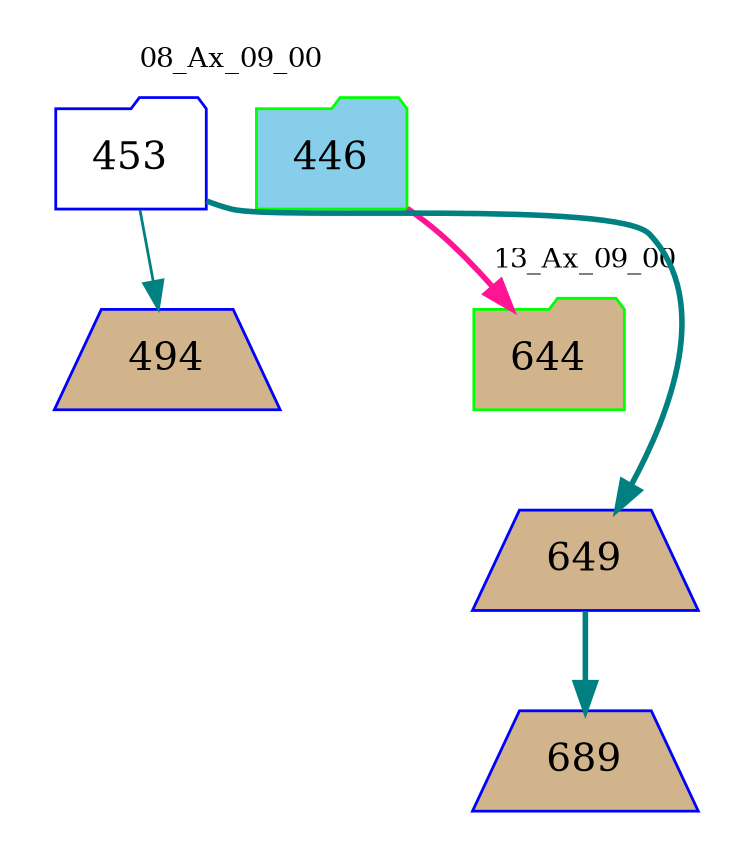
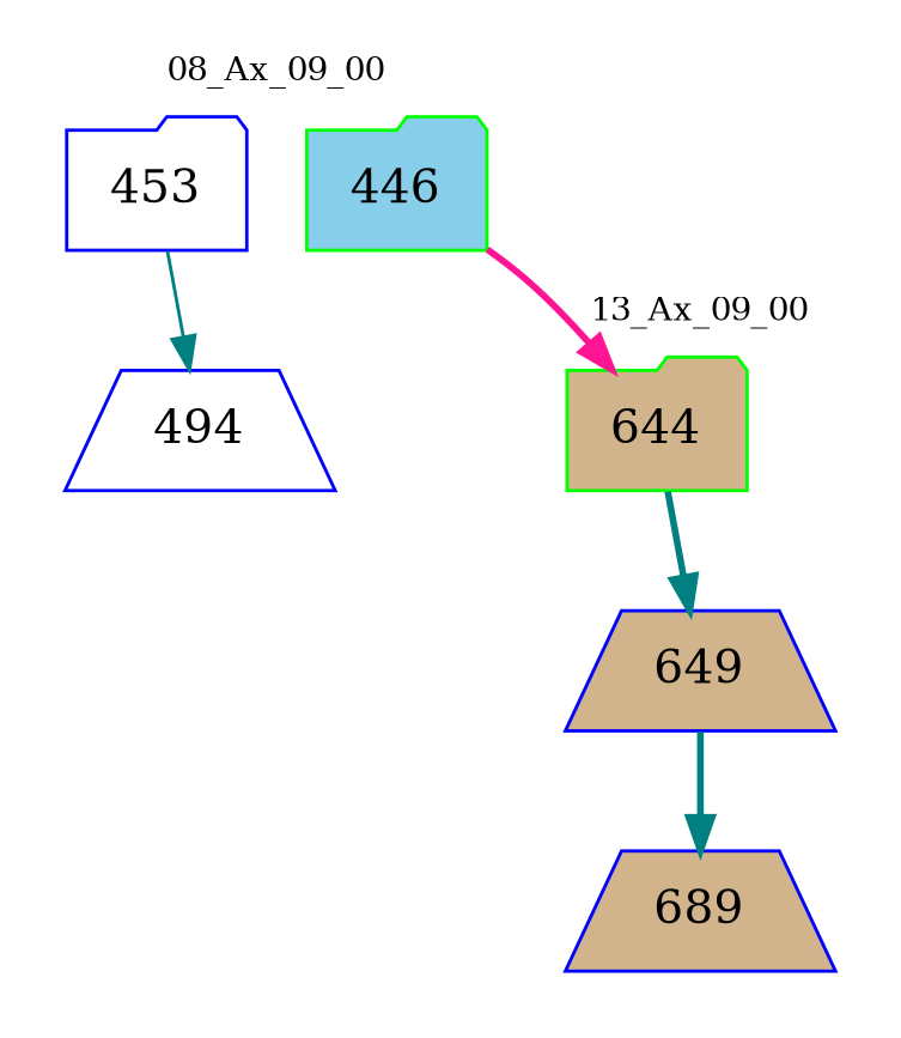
  digraph {
    node [color=blue fillcolor=tan shape=folder style=filled]
    edge [arrowhead=normal color=teal style=bold]
    n1 [color=green label=644]
    n2 [label=649 shape=trapezium]
    n3 [label=689 shape=trapezium]
    n4 [color=green fillcolor=skyblue label=446]
    n5 [fillcolor=white label=453]
-   n6 [label=494 shape=trapezium]
+   n6 [fillcolor=white label=494 shape=trapezium]
    subgraph cluster_1 {
      color=white
      fontsize=10
      label="13_Ax_09_00"
      n1
      n2
      n3
    }
    subgraph cluster_2 {
      color=white
      fontsize=10
      label="08_Ax_09_00"
      n4
      n5
      n6
    }
-   n5 -> n2
+   n1 -> n2
    n2 -> n3
    n4 -> n1 [color=deeppink]
    n5 -> n6 [style=solid]
  }
